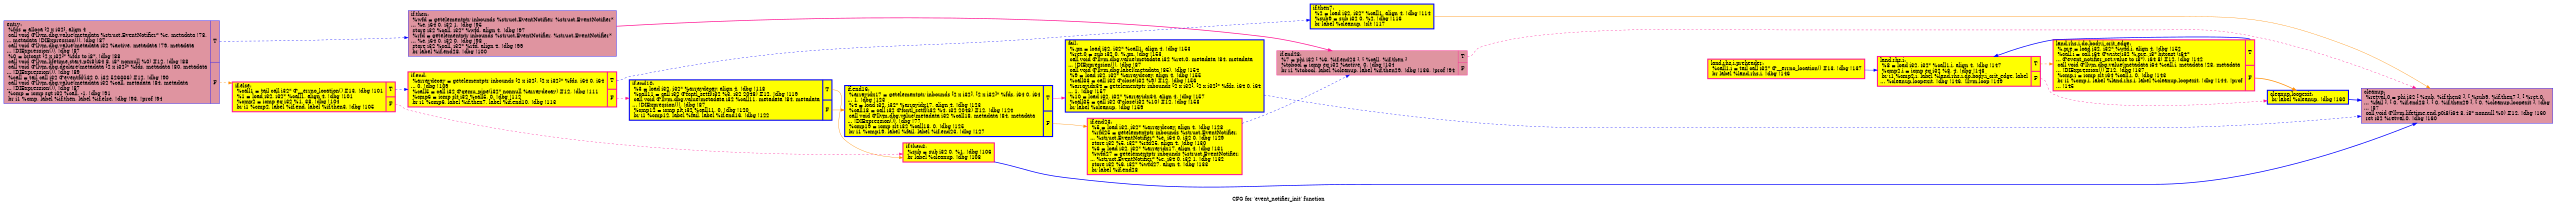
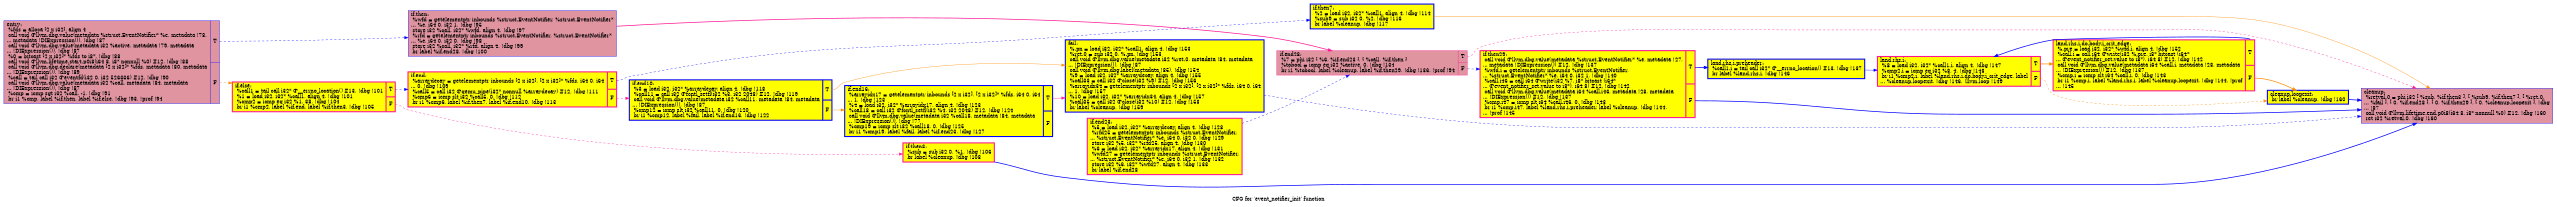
  digraph {
    label="CFG for 'event_notifier_init' function"
    rankdir=LR
    node [color=deeppink fillcolor=yellow shape=record style=filled penwidth=3.0]
    edge [color=blue style=dashed tailport=s0]
    n1 [color=blue fillcolor="#b70d2870" label="{entry:\l  %fds = alloca [2 x i32], align 4\l  call void @llvm.dbg.value(metadata %struct.EventNotifier* %e, metadata !78,\l... metadata !DIExpression()), !dbg !87\l  call void @llvm.dbg.value(metadata i32 %active, metadata !79, metadata\l... !DIExpression()), !dbg !87\l  %0 = bitcast [2 x i32]* %fds to i8*, !dbg !88\l  call void @llvm.lifetime.start.p0i8(i64 8, i8* nonnull %0) #12, !dbg !88\l  call void @llvm.dbg.declare(metadata [2 x i32]* %fds, metadata !80, metadata\l... !DIExpression()), !dbg !89\l  %call = tail call i32 @eventfd(i32 0, i32 526336) #12, !dbg !90\l  call void @llvm.dbg.value(metadata i32 %call, metadata !84, metadata\l... !DIExpression()), !dbg !87\l  %cmp = icmp sgt i32 %call, -1, !dbg !91\l  br i1 %cmp, label %if.then, label %if.else, !dbg !93, !prof !94\l|{<s0>T|<s1>F}}" penwidth=""]
    n2 [color=blue fillcolor="#b70d2870" label="{if.then:                                          \l  %wfd = getelementptr inbounds %struct.EventNotifier, %struct.EventNotifier*\l... %e, i64 0, i32 1, !dbg !95\l  store i32 %call, i32* %wfd, align 4, !dbg !97\l  %rfd = getelementptr inbounds %struct.EventNotifier, %struct.EventNotifier*\l... %e, i64 0, i32 0, !dbg !98\l  store i32 %call, i32* %rfd, align 4, !dbg !99\l  br label %if.end28, !dbg !100\l}" penwidth=""]
    n3 [label="{if.else:                                          \l  %call1 = tail call i32* @__errno_location() #13, !dbg !101\l  %1 = load i32, i32* %call1, align 4, !dbg !101\l  %cmp2 = icmp eq i32 %1, 38, !dbg !104\l  br i1 %cmp2, label %if.end, label %if.then3, !dbg !105\l|{<s0>T|<s1>F}}"]
    n4 [fillcolor="#b70d2870" label="{if.end28:                                         \l  %7 = phi i32 [ %6, %if.end23 ], [ %call, %if.then ]\l  %tobool = icmp eq i32 %active, 0, !dbg !134\l  br i1 %tobool, label %cleanup, label %if.then29, !dbg !136, !prof !94\l|{<s0>T|<s1>F}}" penwidth=""]
    n5 [label="{if.end:                                           \l  %arraydecay = getelementptr inbounds [2 x i32], [2 x i32]* %fds, i64 0, i64\l... 0, !dbg !109\l  %call5 = call i32 @qemu_pipe(i32* nonnull %arraydecay) #12, !dbg !111\l  %cmp6 = icmp slt i32 %call5, 0, !dbg !112\l  br i1 %cmp6, label %if.then7, label %if.end10, !dbg !113\l|{<s0>T|<s1>F}}"]
    n6 [label="{if.then3:                                         \l  %sub = sub i32 0, %1, !dbg !106\l  br label %cleanup, !dbg !108\l}"]
    n7 [color=blue fillcolor="#b70d2870" label="{cleanup:                                          \l  %retval.0 = phi i32 [ %sub, %if.then3 ], [ %sub9, %if.then7 ], [ %ret.0,\l... %fail ], [ 0, %if.end28 ], [ 0, %if.then29 ], [ 0, %cleanup.loopexit ], !dbg\l... !87\l  call void @llvm.lifetime.end.p0i8(i64 8, i8* nonnull %0) #12, !dbg !160\l  ret i32 %retval.0, !dbg !160\l}" penwidth=""]
-   n9 [color=blue label="{if.then7:                                         \l  %2 = load i32, i32* %call1, align 4, !dbg !114\l  %sub9 = sub i32 0, %2, !dbg !116\l  br label %cleanup, !slt !117\l}"]
+   n8 [label="{if.then29:                                        \l  call void @llvm.dbg.value(metadata %struct.EventNotifier* %e, metadata !27,\l... metadata !DIExpression()) #12, !dbg !137\l  %wfd.i = getelementptr inbounds %struct.EventNotifier,\l... %struct.EventNotifier* %e, i64 0, i32 1, !dbg !140\l  %call.i46 = call i64 @write(i32 %7, i8* bitcast (i64*\l... @event_notifier_set.value to i8*), i64 8) #12, !dbg !142\l  call void @llvm.dbg.value(metadata i64 %call.i46, metadata !28, metadata\l... !DIExpression()) #12, !dbg !137\l  %cmp.i47 = icmp slt i64 %call.i46, 0, !dbg !143\l  br i1 %cmp.i47, label %land.rhs.i.preheader, label %cleanup, !dbg !144,\l... !prof !145\l|{<s0>T|<s1>F}}"]
+   n9 [color=blue label="{if.then7:                                         \l  %2 = load i32, i32* %call1, align 4, !dbg !114\l  %sub9 = sub i32 0, %2, !dbg !116\l  br label %cleanup, !dbg !117\l}"]
    n10 [color=blue label="{if.end10:                                         \l  %3 = load i32, i32* %arraydecay, align 4, !dbg !118\l  %call11 = call i32 @fcntl_setfl(i32 %3, i32 2048) #12, !dbg !119\l  call void @llvm.dbg.value(metadata i32 %call11, metadata !84, metadata\l... !DIExpression()), !dbg !87\l  %cmp12 = icmp slt i32 %call11, 0, !dbg !120\l  br i1 %cmp12, label %fail, label %if.end16, !dbg !122\l|{<s0>T|<s1>F}}"]
-   n11 [label="{land.rhs.i.preheader:                             \l  %call1.i = tail call i32* @__errno_location() #13, !dbg !137\l  br label %land.rhs.i, !dbg !146\l}"]
+   n11 [color=blue label="{land.rhs.i.preheader:                             \l  %call1.i = tail call i32* @__errno_location() #13, !dbg !137\l  br label %land.rhs.i, !dbg !146\l}"]
    n12 [color=blue label="{fail:                                             \l  %.pn = load i32, i32* %call1, align 4, !dbg !153\l  %ret.0 = sub i32 0, %.pn, !dbg !153\l  call void @llvm.dbg.value(metadata i32 %ret.0, metadata !84, metadata\l... !DIExpression()), !dbg !87\l  call void @llvm.dbg.label(metadata !85), !dbg !154\l  %9 = load i32, i32* %arraydecay, align 4, !dbg !155\l  %call33 = call i32 @close(i32 %9) #12, !dbg !156\l  %arrayidx34 = getelementptr inbounds [2 x i32], [2 x i32]* %fds, i64 0, i64\l... 1, !dbg !157\l  %10 = load i32, i32* %arrayidx34, align 4, !dbg !157\l  %call35 = call i32 @close(i32 %10) #12, !dbg !158\l  br label %cleanup, !dbg !159\l}"]
    n13 [color=blue label="{if.end16:                                         \l  %arrayidx17 = getelementptr inbounds [2 x i32], [2 x i32]* %fds, i64 0, i64\l... 1, !dbg !123\l  %4 = load i32, i32* %arrayidx17, align 4, !dbg !123\l  %call18 = call i32 @fcntl_setfl(i32 %4, i32 2048) #12, !dbg !124\l  call void @llvm.dbg.value(metadata i32 %call18, metadata !84, metadata\l... !DIExpression()), !dbg !77\l  %cmp19 = icmp slt i32 %call18, 0, !dbg !125\l  br i1 %cmp19, label %fail, label %if.end23, !dbg !127\l|{<s0>T|<s1>F}}"]
    n14 [label="{if.end23:                                         \l  %5 = load i32, i32* %arraydecay, align 4, !dbg !128\l  %rfd25 = getelementptr inbounds %struct.EventNotifier,\l... %struct.EventNotifier* %e, i64 0, i32 0, !dbg !129\l  store i32 %5, i32* %rfd25, align 4, !dbg !130\l  %6 = load i32, i32* %arrayidx17, align 4, !dbg !131\l  %wfd27 = getelementptr inbounds %struct.EventNotifier,\l... %struct.EventNotifier* %e, i64 0, i32 1, !dbg !132\l  store i32 %6, i32* %wfd27, align 4, !dbg !133\l  br label %if.end28\l}"]
    n15 [label="{land.rhs.i:                                       \l  %8 = load i32, i32* %call1.i, align 4, !dbg !147\l  %cmp2.i = icmp eq i32 %8, 4, !dbg !148\l  br i1 %cmp2.i, label %land.rhs.i.do.body.i_crit_edge, label\l... %cleanup.loopexit, !dbg !146, !llvm.loop !149\l|{<s0>T|<s1>F}}"]
    n16 [label="{land.rhs.i.do.body.i_crit_edge:                   \l  %.pre = load i32, i32* %wfd.i, align 4, !dbg !152\l  %call.i = call i64 @write(i32 %.pre, i8* bitcast (i64*\l... @event_notifier_set.value to i8*), i64 8) #12, !dbg !142\l  call void @llvm.dbg.value(metadata i64 %call.i, metadata !28, metadata\l... !DIExpression()) #12, !dbg !137\l  %cmp.i = icmp slt i64 %call.i, 0, !dbg !143\l  br i1 %cmp.i, label %land.rhs.i, label %cleanup.loopexit, !dbg !144, !prof\l... !145\l|{<s0>T|<s1>F}}"]
    n17 [color=blue label="{cleanup.loopexit:                                 \l  br label %cleanup, !dbg !160\l}"]
    n1 -> n2
    n1 -> n3 [color=darkorange tailport=s1]
    n2 -> n4 [color=deeppink style=bold]
    n3 -> n5
    n3 -> n6 [color=deeppink tailport=s1]
    n4 -> n7 [color=deeppink]
+   n4 -> n8 [tailport=s1]
    n5 -> n9
    n5 -> n10 [color=deeppink tailport=s1]
    n6 -> n7 [style=bold]
+   n8 -> n7 [style=bold tailport=s1]
+   n8 -> n11 [style=bold]
    n9 -> n7 [color=darkorange style=solid]
-   n10 -> n6 [color=darkorange style=solid]
+   n10 -> n12 [color=darkorange style=solid]
    n10 -> n13 [color=darkorange style=solid tailport=s1]
    n11 -> n15 [style=solid]
    n12 -> n7
    n13 -> n12 [color=deeppink style=solid]
-   n13 -> n14 [color=darkorange style=solid tailport=s1]
    n14 -> n4
-   n15 -> n16 [color=darkorange]
-   n15 -> n17 [color=deeppink tailport=s1]
+   n15 -> n16 [color=darkorange style=bold]
+   n15 -> n17 [color=darkorange tailport=s1]
    n16 -> n15 [style=bold]
    n16 -> n17 [color=darkorange style=bold tailport=s1]
    n17 -> n7 [style=bold]
  }
